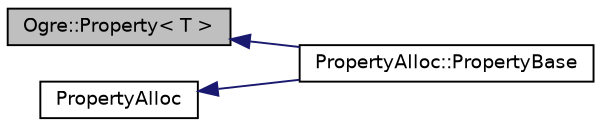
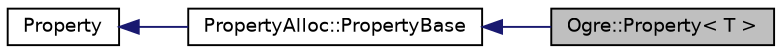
  digraph {
    rankdir=LR
    node [color=black fontname=Helvetica fontsize=10 shape=record]
    edge [color=midnightblue dir=back fontname=Helvetica fontsize=10 labelfontname=Helvetica labelfontsize=10 style=solid]
    n1 [fillcolor=grey75 fontcolor=black height=0.2 label="Ogre::Property\< T \>" style=filled width=0.4]
    n2 [height=0.2 label="PropertyAlloc::PropertyBase" width=0.4]
-   n3 [height=0.2 label=PropertyAlloc width=0.4]
-   n1 -> n2
+   n3 [height=0.2 label=Property width=0.4]
+   n2 -> n1
    n3 -> n2
  }
